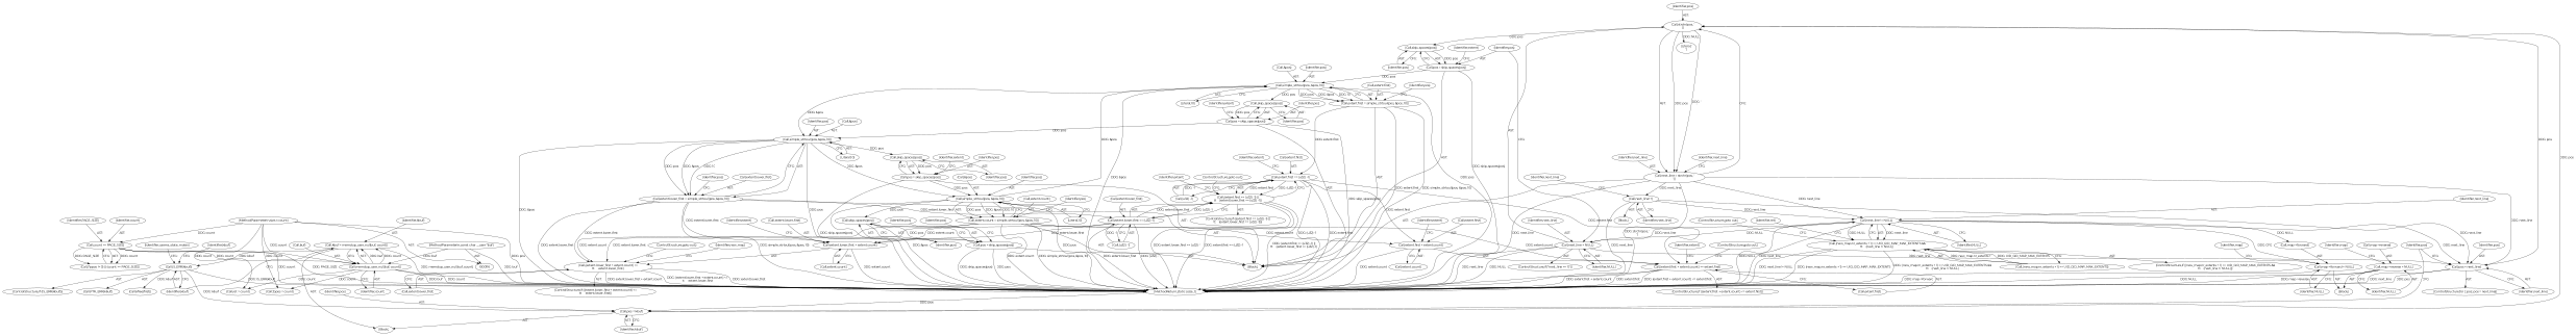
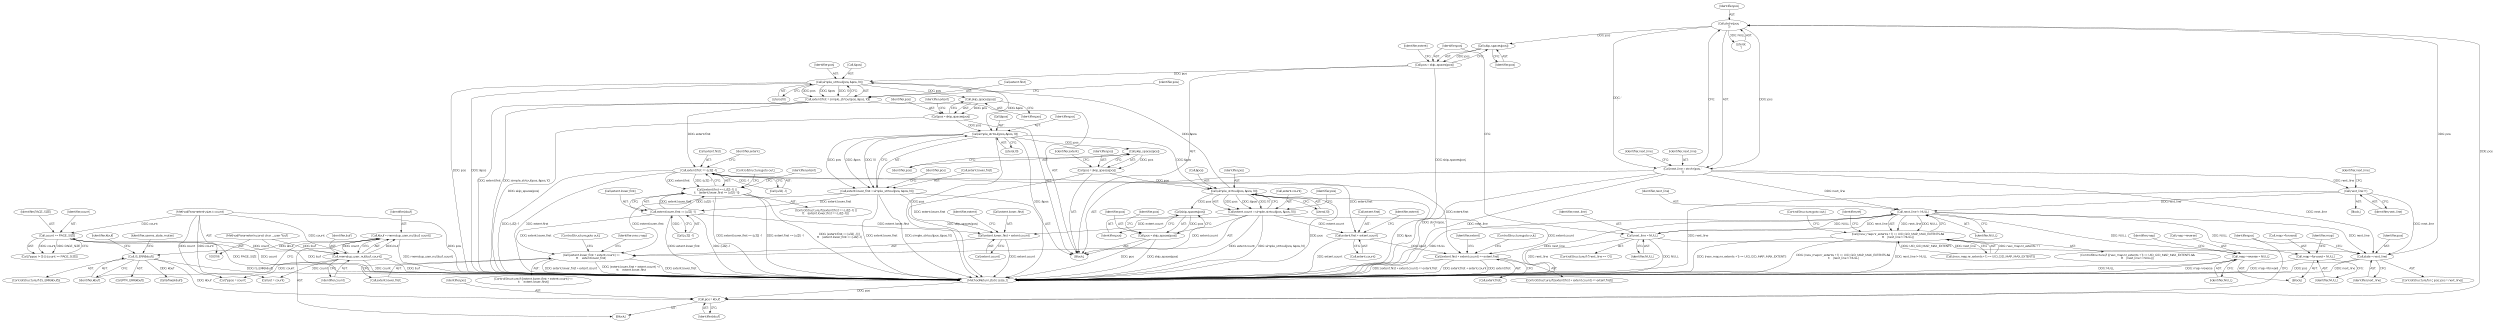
  digraph {
    fontname=Montserrat
    node [fontname=Montserrat]
    edge [fontname=Montserrat]
    n1 [label="(Call,strchr(pos, '\n'))"]
    n2 [label="(Call,next_line = strchr(pos, '\n'))"]
    n3 [label="(Call,skip_spaces(pos))"]
    n4 [label="(Literal,'\n')"]
-   n5 [label="(Call,pos = next_line)"]
+   n5 [label="(Call,state = next_line)"]
    n6 [label="(MethodReturn,static ssize_t)"]
    n7 [label="(Call,next_line != NULL)"]
    n8 [label="(Call,next_line++)"]
    n9 [label="(Block,)"]
    n10 [label="(Call,pos = skip_spaces(pos))"]
    n11 [label="(Identifier,pos)"]
    n12 [label="(ControlStructure,for (; pos; pos = next_line))"]
    n13 [label="(Identifier,next_line)"]
    n14 [label="(Call,pos = kbuf)"]
    n15 [label="(Call,next_line = NULL)"]
    n16 [label="(ControlStructure,if (*next_line == '\0'))"]
    n17 [label="(Identifier,NULL)"]
    n18 [label="(Call,(new_map.nr_extents + 1) == UID_GID_MAP_MAX_EXTENTS &&\n\t\t    (next_line != NULL))"]
    n19 [label="(Call,map->forward = NULL)"]
    n20 [label="(Call,map->reverse = NULL)"]
    n21 [label="(Identifier,NULL)"]
    n22 [label="(Call,(new_map.nr_extents + 1) == UID_GID_MAP_MAX_EXTENTS)"]
    n23 [label="(ControlStructure,if ((new_map.nr_extents + 1) == UID_GID_MAP_MAX_EXTENTS &&\n\t\t    (next_line != NULL)))"]
    n24 [label="(Block,)"]
    n25 [label="(Identifier,NULL)"]
    n26 [label="(Identifier,NULL)"]
    n27 [label="(Identifier,next_line)"]
    n28 [label="(Block,)"]
    n29 [label="(Identifier,kbuf)"]
    n30 [label="(Block,)"]
    n31 [label="(Call,IS_ERR(kbuf))"]
-   n32 [label="(Call,kfree(first))"]
+   n32 [label="(Call,kfree(kbuf))"]
    n33 [label="(Identifier,kbuf)"]
    n34 [label="(ControlStructure,if (IS_ERR(kbuf)))"]
    n35 [label="(Call,PTR_ERR(kbuf))"]
    n36 [label="(Call,kbuf = memdup_user_nul(buf, count))"]
    n37 [label="(Call,memdup_user_nul(buf, count))"]
    n38 [label="(Call,*ppos = count)"]
    n39 [label="(Call,ret = count)"]
    n40 [label="(Identifier,count)"]
    n41 [label="(MethodParameterIn,const char __user *buf)"]
    1000116
    n43 [label="(Call,count >= PAGE_SIZE)"]
    n44 [label="(Call,(*ppos != 0) || (count >= PAGE_SIZE))"]
    n45 [label="(Identifier,PAGE_SIZE)"]
    n46 [label="(MethodParameterIn,size_t count)"]
    n47 [label="(Call,simple_strtoul(pos, &pos, 10))"]
    n48 [label="(Call,extent.first = simple_strtoul(pos, &pos, 10))"]
    n49 [label="(Call,skip_spaces(pos))"]
    n50 [label="(Call,simple_strtoul(pos, &pos, 10))"]
    n51 [label="(Literal,10)"]
    n52 [label="(Call,extent.first == (u32) -1)"]
    n53 [label="(Call,pos = skip_spaces(pos))"]
    n54 [label="(Identifier,pos)"]
    n55 [label="(Call,extent.lower_first = simple_strtoul(pos, &pos, 10))"]
    n56 [label="(Call,skip_spaces(pos))"]
    n57 [label="(Call,simple_strtoul(pos, &pos, 10))"]
    n58 [label="(Literal,10)"]
    n59 [label="(Call,(extent.first == (u32) -1) ||\n\t\t    (extent.lower_first == (u32) -1))"]
    n60 [label="(Call,(extent.first + extent.count) <= extent.first)"]
    n61 [label="(Call,extent.first + extent.count)"]
    n62 [label="(Call,(u32) -1)"]
    n63 [label="(Call,extent.lower_first == (u32) -1)"]
    n64 [label="(ControlStructure,if ((extent.first == (u32) -1) ||\n\t\t    (extent.lower_first == (u32) -1)))"]
    n65 [label="(Call,extent.first)"]
    n66 [label="(ControlStructure,if ((extent.first + extent.count) <= extent.first))"]
    n67 [label="(Call,extent.count)"]
    n68 [label="(Call,(extent.lower_first + extent.count) <=\n\t\t     extent.lower_first)"]
    n69 [label="(Call,extent.lower_first + extent.count)"]
    n70 [label="(Call,(u32) -1)"]
    n71 [label="(Call,pos = skip_spaces(pos))"]
    n72 [label="(Identifier,pos)"]
    n73 [label="(Call,extent.count = simple_strtoul(pos, &pos, 10))"]
    n74 [label="(Call,skip_spaces(pos))"]
    n75 [label="(Literal,10)"]
    n76 [label="(ControlStructure,if ((extent.lower_first + extent.count) <=\n\t\t     extent.lower_first))"]
    n77 [label="(Call,extent.lower_first)"]
    n78 [label="(Call,extent.count)"]
    n79 [label="(Call,pos = skip_spaces(pos))"]
    n80 [label="(Identifier,pos)"]
    n81 [label="(Identifier,pos)"]
    n82 [label="(Identifier,pos)"]
    n83 [label="(ControlStructure,goto out;)"]
    n84 [label="(Call,extent.lower_first)"]
    n85 [label="(Identifier,extent)"]
    n86 [label="(Identifier,count)"]
    n87 [label="(Call,extent.lower_first)"]
    n88 [label="(Identifier,pos)"]
    n89 [label="(Call,extent.count)"]
    n90 [label="(ControlStructure,goto out;)"]
    n91 [label="(Identifier,map)"]
    n92 [label="(Identifier,pos)"]
    n93 [label="(Identifier,next_line)"]
    n94 [label="(Identifier,extent)"]
    n95 [label="(Identifier,pos)"]
    n96 [label="(Identifier,next_line)"]
    n97 [label="(Identifier,map)"]
    n98 [label="(Identifier,pos)"]
    n99 [label="(ControlStructure,goto out;)"]
    n100 [label="(Identifier,extent)"]
    n101 [label="(Call,&pos)"]
    n102 [label="(Call,&pos)"]
    n103 [label="(Identifier,pos)"]
    n104 [label="(Identifier,next_line)"]
    n105 [label="(Call,extent.first)"]
    n106 [label="(Identifier,kbuf)"]
    n107 [label="(Identifier,pos)"]
    n108 [label="(Identifier,extent)"]
    n109 [label="(Identifier,next_line)"]
    n110 [label="(Identifier,extent)"]
    n111 [label="(Identifier,pos)"]
    n112 [label="(Call,extent.first)"]
    n113 [label="(Identifier,extent)"]
-   n114 [label="(Call,buf)"]
+   n114 [label="(Identifier,buf)"]
    n115 [label="(Identifier,kbuf)"]
    n116 [label="(Identifier,next_line)"]
    n117 [label="(Identifier,extent)"]
    n118 [label="(Call,map->reverse)"]
    n119 [label="(Identifier,pos)"]
    n120 [label="(ControlStructure,goto out;)"]
    n121 [label="(Identifier,pos)"]
    n122 [label="(Call,map->forward)"]
    n123 [label="(Identifier,pos)"]
    n124 [label="(Call,&pos)"]
    n125 [label="(Identifier,pos)"]
    n126 [label="(Identifier,new_map)"]
    n127 [label="(Identifier,pos)"]
    n128 [label="(Identifier,extent)"]
    n129 [label="(Identifier,ret)"]
    n130 [label="(Call,extent.first)"]
    n131 [label="(Call,extent.lower_first)"]
    n132 [label="(Identifier,pos)"]
    n133 [label="(Identifier,userns_state_mutex)"]
    n1 -> n2 [label="AST: "]
    n1 -> n2 [label="DDG: pos"]
    n1 -> n2 [label="DDG: '\n'"]
    n1 -> n3 [label="DDG: pos"]
    n1 -> n4 [label="DDG: NULL"]
    n2 -> n1 [label="CFG: "]
    n2 -> n5 [label="DDG: next_line"]
    n2 -> n6 [label="DDG: next_line"]
    n2 -> n6 [label="DDG: strchr(pos, '\n')"]
    n2 -> n7 [label="DDG: next_line"]
    n2 -> n8 [label="DDG: next_line"]
    n2 -> n9 [label="AST: "]
    n3 -> n10 [label="AST: "]
    n3 -> n10 [label="DDG: pos"]
    n3 -> n11 [label="CFG: "]
-   n15 -> n1 [label="AST: "]
+   n4 -> n1 [label="AST: "]
    n5 -> n1 [label="DDG: pos"]
    n5 -> n6 [label="DDG: pos"]
    n5 -> n6 [label="DDG: next_line"]
    n5 -> n12 [label="AST: "]
    n5 -> n13 [label="CFG: "]
    n6 -> n14 [label="DDG: pos"]
    n7 -> n5 [label="DDG: next_line"]
    n7 -> n6 [label="DDG: NULL"]
    n7 -> n6 [label="DDG: next_line"]
    n7 -> n15 [label="DDG: NULL"]
    n7 -> n18 [label="AST: "]
    n7 -> n18 [label="DDG: next_line"]
    n7 -> n18 [label="DDG: NULL"]
-   n7 -> n19 [label="DDG: CFG"]
-   n7 -> n122 [label="DDG: NULL"]
+   n7 -> n19 [label="DDG: NULL"]
+   n7 -> n20 [label="DDG: NULL"]
    n7 -> n21 [label="CFG: "]
    n8 -> n5 [label="DDG: next_line"]
    n8 -> n6 [label="DDG: next_line"]
    n8 -> n7 [label="DDG: next_line"]
    n8 -> n27 [label="CFG: "]
    n8 -> n28 [label="AST: "]
    n10 -> n3 [label="CFG: "]
    n10 -> n6 [label="DDG: skip_spaces(pos)"]
    n10 -> n9 [label="AST: "]
    n10 -> n47 [label="DDG: pos"]
    n11 -> n3 [label="AST: "]
    n13 -> n5 [label="AST: "]
    n14 -> n1 [label="DDG: pos"]
    n14 -> n29 [label="CFG: "]
    n14 -> n30 [label="AST: "]
    n15 -> n5 [label="DDG: next_line"]
    n15 -> n6 [label="DDG: next_line"]
    n15 -> n6 [label="DDG: NULL"]
    n15 -> n7 [label="DDG: next_line"]
    n15 -> n16 [label="AST: "]
    n15 -> n17 [label="CFG: "]
    n17 -> n15 [label="AST: "]
    n18 -> n6 [label="DDG: (new_map.nr_extents + 1) == UID_GID_MAP_MAX_EXTENTS &&\n\t\t    (next_line != NULL)"]
    n18 -> n6 [label="DDG: next_line != NULL"]
    n18 -> n6 [label="DDG: (new_map.nr_extents + 1) == UID_GID_MAP_MAX_EXTENTS"]
    n18 -> n7 [label="CFG: "]
    n18 -> n22 [label="CFG: "]
    n18 -> n23 [label="AST: "]
    n19 -> n6 [label="DDG: map->forward"]
    n19 -> n24 [label="AST: "]
    n19 -> n25 [label="CFG: "]
    n20 -> n6 [label="DDG: NULL"]
    n20 -> n6 [label="DDG: map->reverse"]
    n20 -> n24 [label="AST: "]
    n20 -> n26 [label="CFG: "]
    n21 -> n7 [label="AST: "]
    n22 -> n18 [label="AST: "]
    n22 -> n18 [label="DDG: new_map.nr_extents + 1"]
    n22 -> n18 [label="DDG: UID_GID_MAP_MAX_EXTENTS"]
    n25 -> n19 [label="AST: "]
    n26 -> n20 [label="AST: "]
    n27 -> n8 [label="AST: "]
    n29 -> n14 [label="AST: "]
    n31 -> n6 [label="DDG: IS_ERR(kbuf)"]
    n31 -> n14 [label="DDG: kbuf"]
    n31 -> n32 [label="DDG: kbuf"]
    n31 -> n33 [label="CFG: "]
    n31 -> n34 [label="AST: "]
    n31 -> n35 [label="AST: "]
    n33 -> n31 [label="AST: "]
    n33 -> n36 [label="CFG: "]
    n36 -> n6 [label="DDG: memdup_user_nul(buf, count)"]
    n36 -> n30 [label="AST: "]
    n36 -> n31 [label="DDG: kbuf"]
    n36 -> n37 [label="CFG: "]
    n37 -> n6 [label="DDG: count"]
    n37 -> n6 [label="DDG: buf"]
    n37 -> n36 [label="AST: "]
    n37 -> n36 [label="DDG: buf"]
    n37 -> n36 [label="DDG: count"]
    n37 -> n38 [label="DDG: count"]
    n37 -> n39 [label="DDG: count"]
    n37 -> n40 [label="CFG: "]
    n40 -> n37 [label="AST: "]
    n41 -> n6 [label="DDG: buf"]
    n41 -> n37 [label="DDG: buf"]
    n41 -> 1000116 [label="AST: "]
    n43 -> n6 [label="DDG: PAGE_SIZE"]
    n43 -> n6 [label="DDG: count"]
    n43 -> n37 [label="DDG: count"]
    n43 -> n44 [label="AST: "]
    n43 -> n44 [label="DDG: count"]
    n43 -> n44 [label="DDG: PAGE_SIZE"]
    n44 -> n43 [label="CFG: "]
    n45 -> n43 [label="AST: "]
    n46 -> n6 [label="DDG: pos"]
    n46 -> n37 [label="DDG: count"]
    n46 -> n38 [label="DDG: count"]
    n46 -> n39 [label="DDG: count"]
    n46 -> 1000116 [label="AST: "]
    n46 -> n43 [label="DDG: count"]
    n47 -> n6 [label="DDG: pos"]
    n47 -> n6 [label="DDG: &pos"]
    n47 -> n48 [label="AST: "]
    n47 -> n48 [label="DDG: pos"]
    n47 -> n48 [label="DDG: &pos"]
    n47 -> n48 [label="DDG: 10"]
    n47 -> n49 [label="DDG: pos"]
    n47 -> n50 [label="DDG: &pos"]
    n47 -> n51 [label="CFG: "]
    n48 -> n6 [label="DDG: extent.first"]
    n48 -> n6 [label="DDG: simple_strtoul(pos, &pos, 10)"]
    n48 -> n9 [label="AST: "]
    n48 -> n47 [label="CFG: "]
    n48 -> n52 [label="DDG: extent.first"]
    n49 -> n53 [label="AST: "]
    n49 -> n53 [label="DDG: pos"]
    n49 -> n54 [label="CFG: "]
    n50 -> n6 [label="DDG: pos"]
    n50 -> n6 [label="DDG: &pos"]
    n50 -> n55 [label="AST: "]
    n50 -> n55 [label="DDG: pos"]
    n50 -> n55 [label="DDG: &pos"]
    n50 -> n55 [label="DDG: 10"]
    n50 -> n56 [label="DDG: pos"]
    n50 -> n57 [label="DDG: &pos"]
    n50 -> n58 [label="CFG: "]
    n51 -> n47 [label="AST: "]
    n52 -> n6 [label="DDG: (u32) -1"]
    n52 -> n6 [label="DDG: extent.first"]
    n52 -> n59 [label="AST: "]
    n52 -> n59 [label="DDG: extent.first"]
    n52 -> n59 [label="DDG: (u32) -1"]
    n52 -> n60 [label="DDG: extent.first"]
    n52 -> n61 [label="DDG: extent.first"]
    n52 -> n62 [label="CFG: "]
    n53 -> n6 [label="DDG: skip_spaces(pos)"]
    n53 -> n9 [label="AST: "]
    n53 -> n49 [label="CFG: "]
    n53 -> n50 [label="DDG: pos"]
    n54 -> n49 [label="AST: "]
    n55 -> n6 [label="DDG: extent.lower_first"]
    n55 -> n6 [label="DDG: simple_strtoul(pos, &pos, 10)"]
    n55 -> n9 [label="AST: "]
    n55 -> n50 [label="CFG: "]
    n55 -> n63 [label="DDG: extent.lower_first"]
    n55 -> n68 [label="DDG: extent.lower_first"]
    n55 -> n69 [label="DDG: extent.lower_first"]
    n56 -> n71 [label="AST: "]
    n56 -> n71 [label="DDG: pos"]
    n56 -> n72 [label="CFG: "]
    n57 -> n6 [label="DDG: pos"]
    n57 -> n6 [label="DDG: &pos"]
    n57 -> n47 [label="DDG: &pos"]
    n57 -> n73 [label="AST: "]
    n57 -> n73 [label="DDG: pos"]
    n57 -> n73 [label="DDG: &pos"]
    n57 -> n73 [label="DDG: 10"]
    n57 -> n74 [label="DDG: pos"]
    n57 -> n75 [label="CFG: "]
    n58 -> n50 [label="AST: "]
    n59 -> n6 [label="DDG: extent.lower_first == (u32) -1"]
    n59 -> n6 [label="DDG: extent.first == (u32) -1"]
    n59 -> n6 [label="DDG: (extent.first == (u32) -1) ||\n\t\t    (extent.lower_first == (u32) -1)"]
    n59 -> n52 [label="CFG: "]
    n59 -> n63 [label="CFG: "]
    n59 -> n64 [label="AST: "]
    n60 -> n6 [label="DDG: extent.first + extent.count"]
    n60 -> n6 [label="DDG: extent.first"]
    n60 -> n6 [label="DDG: (extent.first + extent.count) <= extent.first"]
    n60 -> n65 [label="CFG: "]
    n60 -> n66 [label="AST: "]
    n61 -> n6 [label="DDG: extent.count"]
-   n61 -> n60 [label="AST: "]
+   n61 -> n60 [label="DDG: kbuf"]
    n61 -> n67 [label="CFG: "]
    n62 -> n52 [label="AST: "]
    n62 -> n52 [label="DDG: -1"]
    n63 -> n6 [label="DDG: extent.lower_first"]
    n63 -> n6 [label="DDG: (u32) -1"]
    n63 -> n59 [label="AST: "]
    n63 -> n59 [label="DDG: extent.lower_first"]
    n63 -> n59 [label="DDG: (u32) -1"]
    n63 -> n68 [label="DDG: extent.lower_first"]
    n63 -> n69 [label="DDG: extent.lower_first"]
    n63 -> n70 [label="CFG: "]
    n65 -> n60 [label="AST: "]
    n67 -> n61 [label="AST: "]
    n68 -> n6 [label="DDG: extent.lower_first + extent.count"]
    n68 -> n6 [label="DDG: (extent.lower_first + extent.count) <=\n\t\t     extent.lower_first"]
    n68 -> n6 [label="DDG: extent.lower_first"]
    n68 -> n76 [label="AST: "]
    n68 -> n77 [label="CFG: "]
    n69 -> n6 [label="DDG: extent.count"]
    n69 -> n68 [label="AST: "]
    n69 -> n78 [label="CFG: "]
    n70 -> n63 [label="AST: "]
    n70 -> n63 [label="DDG: -1"]
    n71 -> n6 [label="DDG: skip_spaces(pos)"]
    n71 -> n9 [label="AST: "]
    n71 -> n56 [label="CFG: "]
    n71 -> n57 [label="DDG: pos"]
    n72 -> n56 [label="AST: "]
    n73 -> n6 [label="DDG: extent.count"]
    n73 -> n6 [label="DDG: simple_strtoul(pos, &pos, 10)"]
    n73 -> n9 [label="AST: "]
    n73 -> n57 [label="CFG: "]
    n73 -> n60 [label="DDG: extent.count"]
    n73 -> n61 [label="DDG: extent.count"]
    n73 -> n68 [label="DDG: extent.count"]
    n73 -> n69 [label="DDG: extent.count"]
    n74 -> n79 [label="AST: "]
    n74 -> n79 [label="DDG: pos"]
    n74 -> n80 [label="CFG: "]
    n75 -> n57 [label="AST: "]
    n77 -> n68 [label="AST: "]
    n78 -> n69 [label="AST: "]
    n79 -> n6 [label="DDG: pos"]
    n79 -> n6 [label="DDG: skip_spaces(pos)"]
    n79 -> n9 [label="AST: "]
    n79 -> n74 [label="CFG: "]
    n80 -> n74 [label="AST: "]
    n81 -> n79 [label="AST: "]
    n82 -> n53 [label="AST: "]
    n83 -> n59 [label="CFG: "]
    n84 -> n63 [label="AST: "]
    n85 -> n69 [label="CFG: "]
    n86 -> n43 [label="AST: "]
    n87 -> n69 [label="AST: "]
    n88 -> n50 [label="AST: "]
    n89 -> n73 [label="AST: "]
    n90 -> n18 [label="CFG: "]
    n91 -> n20 [label="CFG: "]
    n92 -> n47 [label="AST: "]
    n93 -> n7 [label="AST: "]
    n94 -> n59 [label="CFG: "]
    n95 -> n1 [label="AST: "]
    n96 -> n2 [label="CFG: "]
    n97 -> n19 [label="CFG: "]
    n98 -> n73 [label="CFG: "]
    n99 -> n60 [label="CFG: "]
    n100 -> n61 [label="CFG: "]
    n101 -> n50 [label="AST: "]
    n102 -> n57 [label="AST: "]
    n103 -> n5 [label="CFG: "]
    n103 -> n14 [label="CFG: "]
    n104 -> n8 [label="CFG: "]
    n105 -> n61 [label="AST: "]
    n106 -> n36 [label="AST: "]
    n107 -> n79 [label="CFG: "]
    n108 -> n71 [label="CFG: "]
    n109 -> n2 [label="AST: "]
    n110 -> n10 [label="CFG: "]
    n111 -> n14 [label="AST: "]
    n112 -> n48 [label="AST: "]
    n113 -> n53 [label="CFG: "]
    n114 -> n37 [label="AST: "]
    n115 -> n31 [label="CFG: "]
    n116 -> n15 [label="AST: "]
    n117 -> n60 [label="CFG: "]
    n118 -> n20 [label="AST: "]
    n119 -> n57 [label="AST: "]
    n120 -> n68 [label="CFG: "]
    n121 -> n71 [label="AST: "]
    n122 -> n19 [label="AST: "]
    n123 -> n5 [label="AST: "]
    n124 -> n47 [label="AST: "]
    n125 -> n10 [label="AST: "]
    n125 -> n15 [label="CFG: "]
    n126 -> n68 [label="CFG: "]
    n127 -> n55 [label="CFG: "]
    n128 -> n52 [label="CFG: "]
    n129 -> n18 [label="CFG: "]
    n130 -> n52 [label="AST: "]
    n131 -> n55 [label="AST: "]
    n132 -> n48 [label="CFG: "]
    n133 -> n31 [label="CFG: "]
  }
